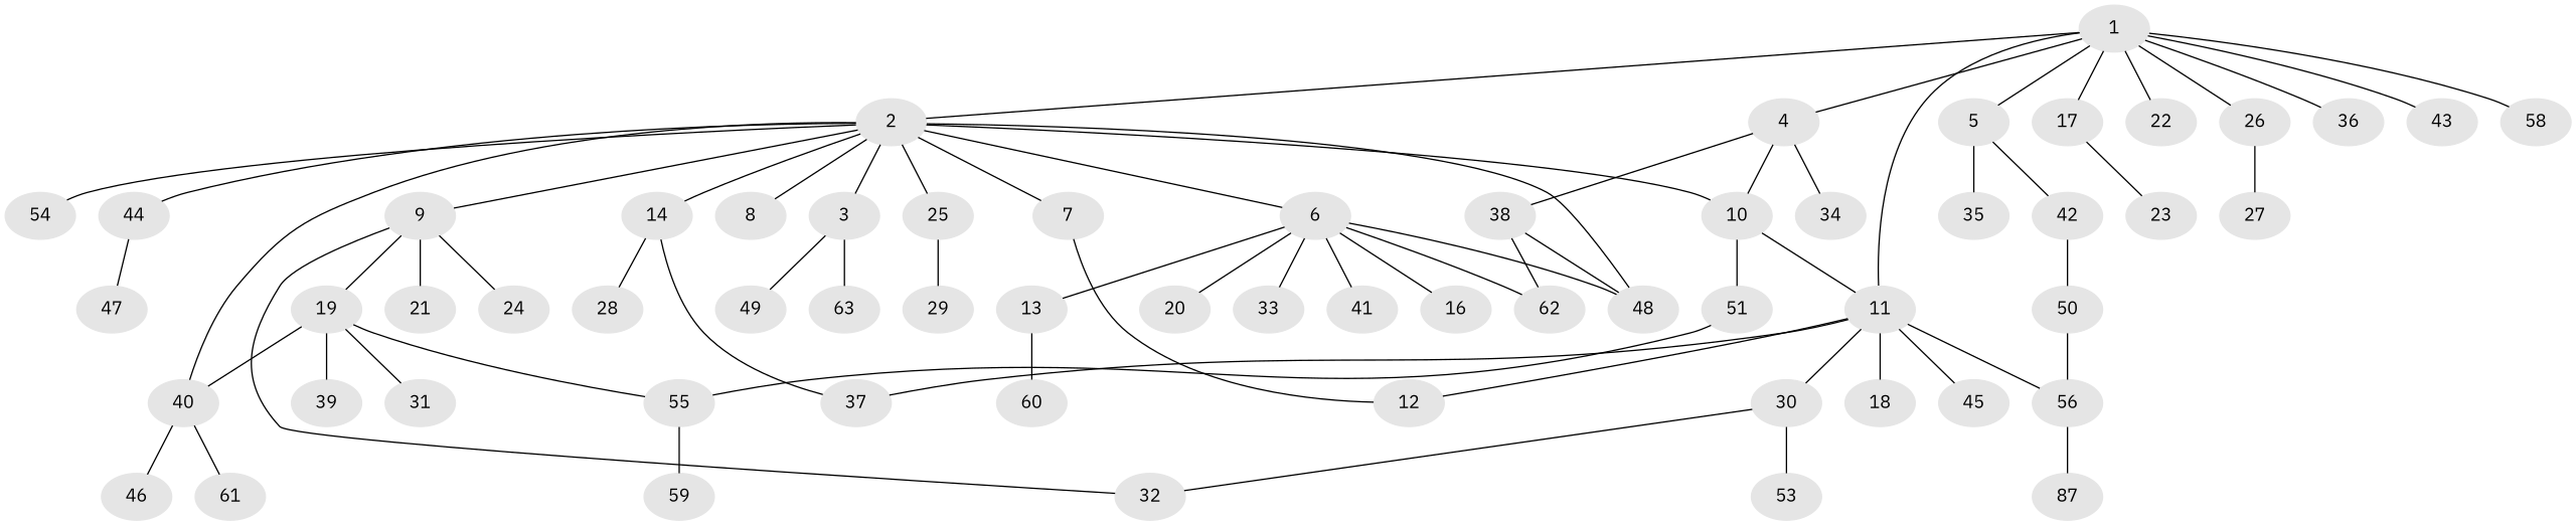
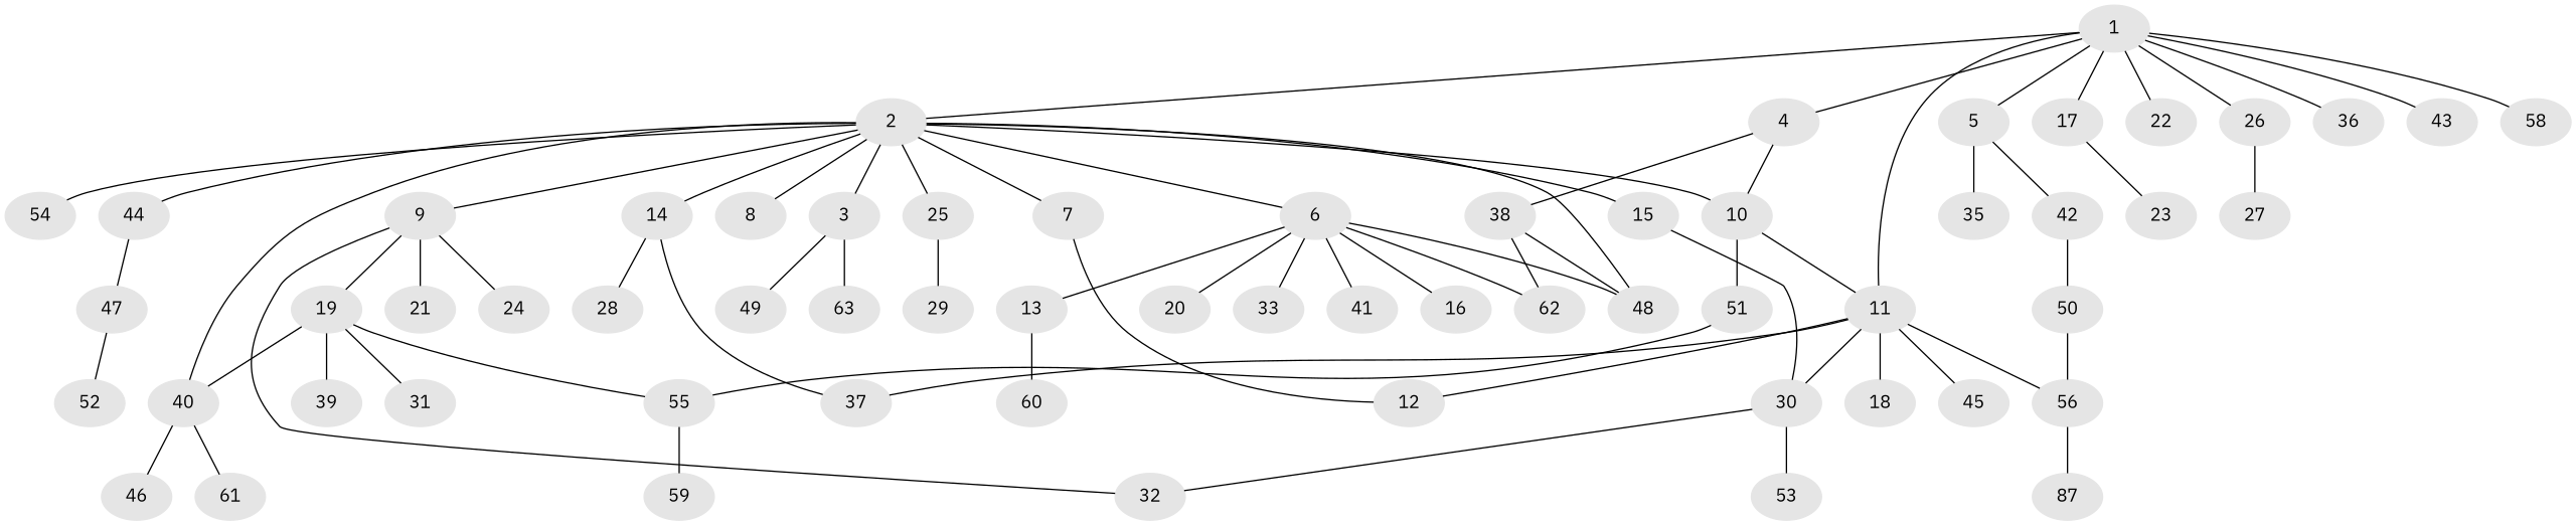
  graph {
    fontname="IBM Plex Sans"
    node [color=gray90 fontname="IBM Plex Sans" style=filled]
    edge [fontname="IBM Plex Sans"]
    1
    2
    4
    5
    11
    17
    22
    26
    36
    43
    58
    3
    6
    7
    8
    9
    10
    14
+   15
    25
    40
    44
    48
    54
-   34
    38
    35
    42
    12
    18
    30
    37
    45
    56
    23
    27
    49
    63
    13
    16
    20
    33
    41
    62
    19
    21
    24
    32
    51
    28
    29
    46
    61
    47
    50
    60
    31
    39
    55
    53
    n61 [label=87]
    59
+   52
    1 -- 2
    1 -- 4
    1 -- 5
    1 -- 11
    1 -- 17
    1 -- 22
    1 -- 26
    1 -- 36
    1 -- 43
    1 -- 58
    2 -- 3
    2 -- 6
    2 -- 7
    2 -- 8
    2 -- 9
    2 -- 10
    2 -- 14
+   2 -- 15
    2 -- 25
    2 -- 40
    2 -- 44
    2 -- 48
    2 -- 54
    4 -- 10
-   4 -- 34
    4 -- 38
    5 -- 35
    5 -- 42
    11 -- 12
    11 -- 18
    11 -- 30
    11 -- 37
    11 -- 45
    11 -- 56
    17 -- 23
    26 -- 27
    3 -- 49
    3 -- 63
    6 -- 48
    6 -- 13
    6 -- 16
    6 -- 20
    6 -- 33
    6 -- 41
    6 -- 62
    7 -- 12
    9 -- 19
    9 -- 21
    9 -- 24
    9 -- 32
    10 -- 11
    10 -- 51
    14 -- 37
    14 -- 28
+   15 -- 30
    25 -- 29
    40 -- 46
    40 -- 61
    44 -- 47
    38 -- 48
    38 -- 62
    42 -- 50
    30 -- 32
    30 -- 53
    56 -- n61
    13 -- 60
    19 -- 40
    19 -- 31
    19 -- 39
    19 -- 55
    51 -- 55
+   47 -- 52
    50 -- 56
    55 -- 59
  }
